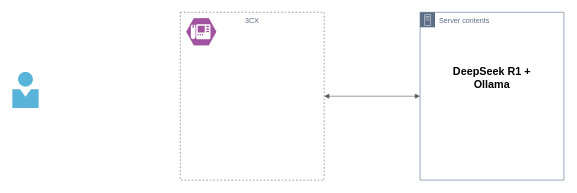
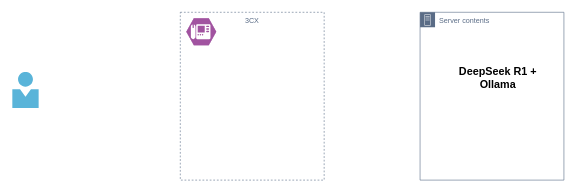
  <mxCell id="0" />
  <mxCell id="1" parent="0" />
  <mxCell id="2" value="" style="sketch=0;aspect=fixed;html=1;points=[];align=center;image;fontSize=12;image=img/lib/mscae/Person.svg;" vertex="1" parent="1"><mxGeometry x="20" y="120" width="44.4" height="60" as="geometry" /></mxCell>
  <mxCell id="3" value="3CX" style="fillColor=none;strokeColor=#5A6C86;dashed=1;verticalAlign=top;fontStyle=0;fontColor=#5A6C86;" vertex="1" parent="1"><mxGeometry x="300" y="20" width="240" height="280" as="geometry" /></mxCell>
  <mxCell id="4" value="" style="verticalLabelPosition=bottom;sketch=0;html=1;fillColor=#A153A0;strokeColor=#ffffff;verticalAlign=top;align=center;points=[[0,0.5,0],[0.125,0.25,0],[0.25,0,0],[0.5,0,0],[0.75,0,0],[0.875,0.25,0],[1,0.5,0],[0.875,0.75,0],[0.75,1,0],[0.5,1,0],[0.125,0.75,0]];pointerEvents=1;shape=mxgraph.cisco_safe.compositeIcon;bgIcon=mxgraph.cisco_safe.design.blank_device;resIcon=mxgraph.cisco_safe.design.phone;" vertex="1" parent="1"><mxGeometry x="310" y="30" width="50" height="45" as="geometry" /></mxCell>
  <mxCell id="5" value="Server contents" style="points=[[0,0],[0.25,0],[0.5,0],[0.75,0],[1,0],[1,0.25],[1,0.5],[1,0.75],[1,1],[0.75,1],[0.5,1],[0.25,1],[0,1],[0,0.75],[0,0.5],[0,0.25]];outlineConnect=0;gradientColor=none;html=1;whiteSpace=wrap;fontSize=12;fontStyle=0;shape=mxgraph.aws4.group;grIcon=mxgraph.aws4.group_on_premise;strokeColor=#5A6C86;fillColor=none;verticalAlign=top;align=left;spacingLeft=30;fontColor=#5A6C86;dashed=0;" vertex="1" parent="1"><mxGeometry x="700" y="20" width="240" height="280" as="geometry" /></mxCell>
- <mxCell id="6" value="&lt;font style=&quot;font-size: 18px&quot;&gt;&lt;b&gt;DeepSeek R1 + Ollama&lt;/b&gt;&lt;/font&gt;" style="text;html=1;strokeColor=none;fillColor=none;align=center;verticalAlign=middle;whiteSpace=wrap;rounded=0;" vertex="1" parent="1"><mxGeometry x="740" y="100" width="160" height="60" as="geometry" /></mxCell>
- <mxCell id="7" value="" style="edgeStyle=orthogonalEdgeStyle;html=1;endArrow=block;elbow=vertical;startArrow=block;startFill=1;endFill=1;strokeColor=#545B64;rounded=0;fontSize=18;entryX=0;entryY=0.5;entryDx=0;entryDy=0;exitX=1;exitY=0.5;exitDx=0;exitDy=0;" edge="1" parent="1" source="3" target="5"><mxGeometry width="100" relative="1" as="geometry"><mxPoint x="590" y="159" as="sourcePoint" /><mxPoint x="690" y="159" as="targetPoint" /></mxGeometry></mxCell>
+ <mxCell id="6" value="&lt;font style=&quot;font-size: 18px&quot;&gt;&lt;b&gt;DeepSeek R1 + Ollama&lt;/b&gt;&lt;/font&gt;" style="text;html=1;strokeColor=none;fillColor=none;align=center;verticalAlign=middle;whiteSpace=wrap;rounded=0;" vertex="1" parent="1"><mxGeometry x="750" y="100" width="160" height="60" as="geometry" /></mxCell>
